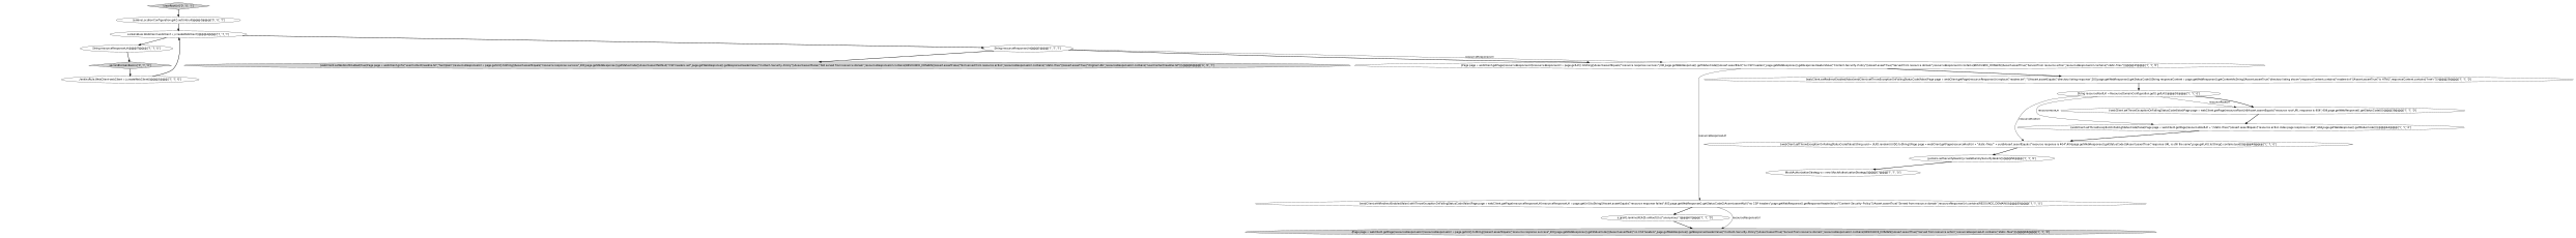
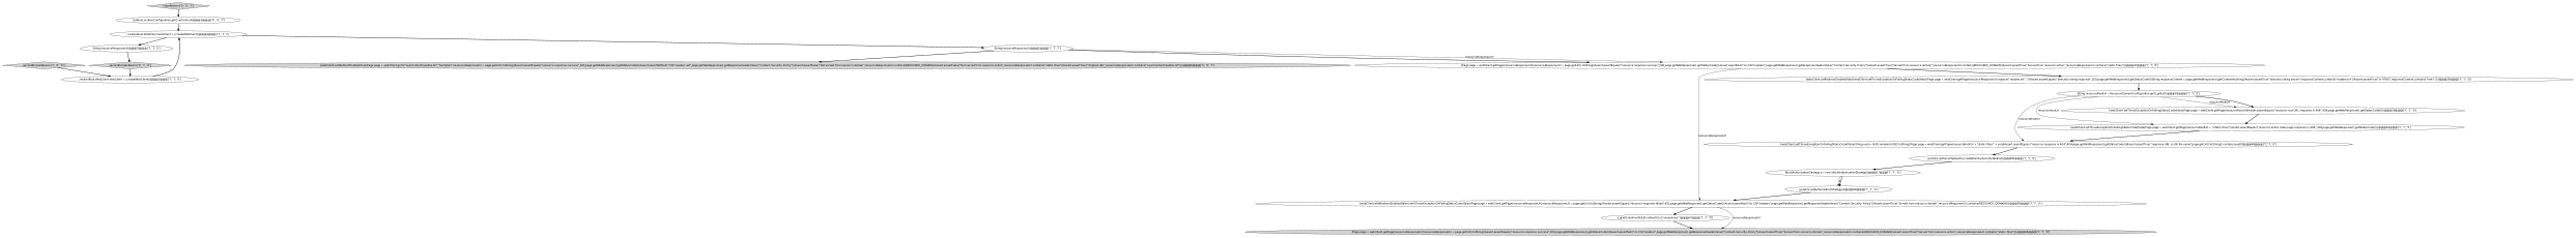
  digraph {
    fontname=Inter
    node [fillcolor=white fontname=Inter shape=ellipse style=filled]
    edge [fontname=Inter style=bold]
    n1 [label="a.grant(Jenkins.READ).onRoot().to(\"anonymous\")@@@67@@@['1', '1', '0']"]
    n2 [fillcolor=lightgray label="{Page page = webClient.getPage(resourceResponseUrl)resourceResponseUrl = page.getUrl().toString()Assert.assertEquals(\"resource response success\",200,page.getWebResponse().getStatusCode())Assert.assertNull(\"no CSP headers\",page.getWebResponse().getResponseHeaderValue(\"Content-Security-Policy\"))Assert.assertTrue(\"Served from resource domain\",resourceResponseUrl.contains(RESOURCE_DOMAIN))Assert.assertTrue(\"Served from resource action\",resourceResponseUrl.contains(\"static-files\"))}@@@68@@@['1', '1', '0']"]
    n3 [label="{webClient.setRedirectEnabled(false)webClient.setThrowExceptionOnFailingStatusCode(false)Page page = webClient.getPage(resourceResponseUrl.replace(\"readme.txt\",\"\"))Assert.assertEquals(\"directory listing response\",200,page.getWebResponse().getStatusCode())String responseContent = page.getWebResponse().getContentAsString()Assert.assertTrue(\"directory listing shown\",responseContent.contains(\"readme.txt\"))Assert.assertTrue(\"is HTML\",responseContent.contains(\"href=\"))}@@@29@@@['1', '1', '0']"]
    n4 [label="String resourceRootUrl = ResourceDomainConfiguration.get().getUrl()@@@38@@@['1', '1', '0']"]
    n5 [label="{webClient.setThrowExceptionOnFailingStatusCode(false)Page page = webClient.getPage(resourceRootUrl)Assert.assertEquals(\"resource root URL response is 404\",404,page.getWebResponse().getStatusCode())}@@@39@@@['1', '1', '0']"]
    n6 [label="{webClient.setThrowExceptionOnFailingStatusCode(false)Page page = webClient.getPage(resourceRootUrl + \"/static-files/\")Assert.assertEquals(\"resource action index page response is 404\",404,page.getWebResponse().getStatusCode())}@@@44@@@['1', '1', '0']"]
    n7 [label="{webClient.setThrowExceptionOnFailingStatusCode(false)String uuid = UUID.randomUUID().toString()Page page = webClient.getPage(resourceRootUrl + \"static-files/\" + uuid)Assert.assertEquals(\"resource response is 404\",404,page.getWebResponse().getStatusCode())Assert.assertTrue(\"response URL is still the same\",page.getUrl().toString().contains(uuid))}@@@49@@@['1', '1', '0']"]
    n8 [label="JenkinsLocationConfiguration.get().setUrl(null)@@@3@@@['0', '0', '1']"]
    n9 [label="JenkinsRule.WebClient webClient = j.createWebClient()@@@4@@@['1', '1', '1']"]
    n10 [label="String resourceResponseUrl@@@11@@@['1', '1', '0']"]
    n11 [label="String resourceResponseUrl@@@5@@@['1', '1', '1']"]
    n12 [fillcolor=lightgray label="secondDomainBasics['0', '1', '0']" shape=diamond]
    n13 [label="{Page page = webClient.getPage(resourceResponseUrl)resourceResponseUrl = page.getUrl().toString()Assert.assertEquals(\"resource response success\",200,page.getWebResponse().getStatusCode())Assert.assertNull(\"no CSP headers\",page.getWebResponse().getResponseHeaderValue(\"Content-Security-Policy\"))Assert.assertTrue(\"Served from resource domain\",resourceResponseUrl.contains(RESOURCE_DOMAIN))Assert.assertTrue(\"Served from resource action\",resourceResponseUrl.contains(\"static-files\"))}@@@21@@@['1', '1', '0']"]
    n14 [fillcolor=lightgray label="{webClient.setRedirectEnabled(true)Page page = webClient.goTo(\"userContent/readme.txt\",\"text/plain\")resourceResponseUrl = page.getUrl().toString()Assert.assertEquals(\"resource response success\",200,page.getWebResponse().getStatusCode())Assert.assertNotNull(\"CSP headers set\",page.getWebResponse().getResponseHeaderValue(\"Content-Security-Policy\"))Assert.assertFalse(\"Not served from resource domain\",resourceResponseUrl.contains(RESOURCE_DOMAIN))Assert.assertFalse(\"Not served from resource action\",resourceResponseUrl.contains(\"static-files\"))Assert.assertTrue(\"Original URL\",resourceResponseUrl.contains(\"userContent/readme.txt\"))}@@@6@@@['0', '0', '1']"]
    n15 [label="MockAuthorizationStrategy a = new MockAuthorizationStrategy()@@@57@@@['1', '1', '0']"]
+   n16 [label="j.jenkins.setAuthorizationStrategy(a)@@@58@@@['1', '1', '0']"]
    n17 [label="{webClient.withRedirectEnabled(false).withThrowExceptionOnFailingStatusCode(false)Page page = webClient.getPage(resourceResponseUrl)resourceResponseUrl = page.getUrl().toString()Assert.assertEquals(\"resource response failed\",403,page.getWebResponse().getStatusCode())Assert.assertNull(\"no CSP headers\",page.getWebResponse().getResponseHeaderValue(\"Content-Security-Policy\"))Assert.assertTrue(\"Served from resource domain\",resourceResponseUrl.contains(RESOURCE_DOMAIN))}@@@59@@@['1', '1', '0']"]
    n18 [label="JenkinsRule.WebClient webClient = j.createWebClient()@@@3@@@['1', '1', '0']"]
    n19 [label="j.jenkins.setSecurityRealm(j.createDummySecurityRealm())@@@56@@@['1', '1', '0']"]
    n20 [fillcolor=lightgray label="clearRootUrl['0', '0', '1']" shape=diamond]
+   n21 [fillcolor=lightgray label="secondDomainBasics['1', '0', '0']" shape=diamond]
    n1 -> n2
    n3 -> n4
    n4 -> n5 [label=resourceRootUrl style=solid]
    n4 -> n5
    n4 -> n6 [label=resourceRootUrl style=solid]
    n4 -> n7 [label=resourceRootUrl style=solid]
    n5 -> n6
    n6 -> n7
    n7 -> n19
    n8 -> n9
    n9 -> n10
    n9 -> n11
    n10 -> n12
    n11 -> n13 [label=resourceResponseUrl style=solid]
    n11 -> n13
    n11 -> n14
    n12 -> n18
    n13 -> n3
    n13 -> n17 [label=resourceResponseUrl style=solid]
+   n15 -> n16 [label=a style=solid]
+   n15 -> n16
+   n16 -> n17
    n17 -> n1
    n17 -> n2 [label=resourceResponseUrl style=solid]
    n18 -> n9
    n19 -> n15
    n20 -> n8
+   n21 -> n18
  }
